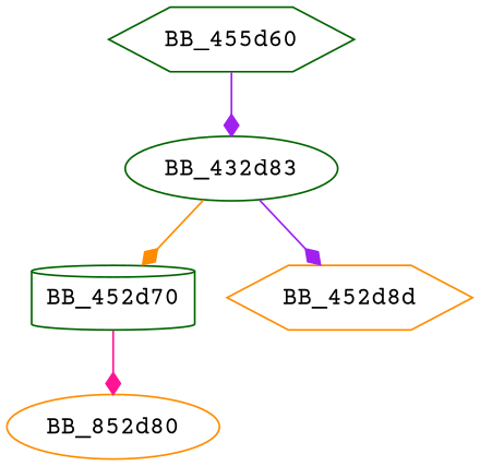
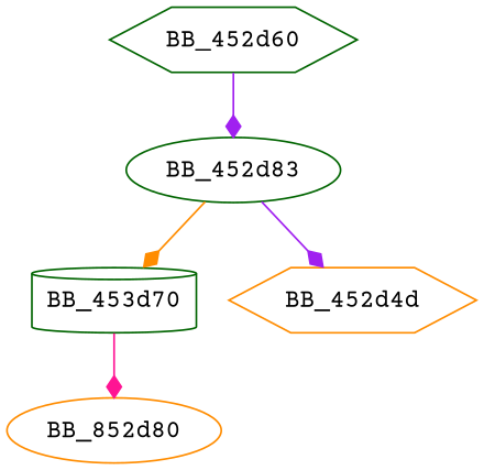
  digraph {
    fontname="Courier Prime"
    node [color=darkgreen fontname="Courier Prime" shape=ellipse]
    edge [arrowhead=diamond color=purple fontname="Courier Prime"]
-   BB_452d83 [label=BB_432d83]
-   BB_452d60 [shape=hexagon label=BB_455d60]
-   BB_452d70 [shape=cylinder]
+   BB_452d83
+   BB_452d60 [shape=hexagon]
+   BB_452d70 [shape=cylinder label=BB_453d70]
    n4 [color=darkorange label=BB_852d80]
-   BB_452d8d [color=darkorange shape=hexagon]
+   BB_452d8d [color=darkorange shape=hexagon label=BB_452d4d]
    BB_452d83 -> BB_452d70 [color=darkorange]
    BB_452d83 -> BB_452d8d
    BB_452d60 -> BB_452d83
    BB_452d70 -> n4 [color=deeppink]
  }
